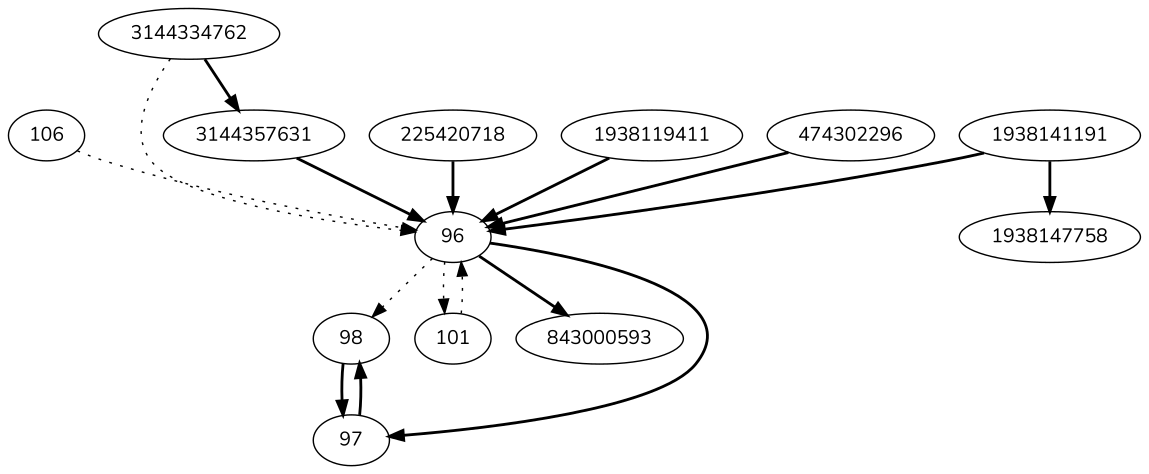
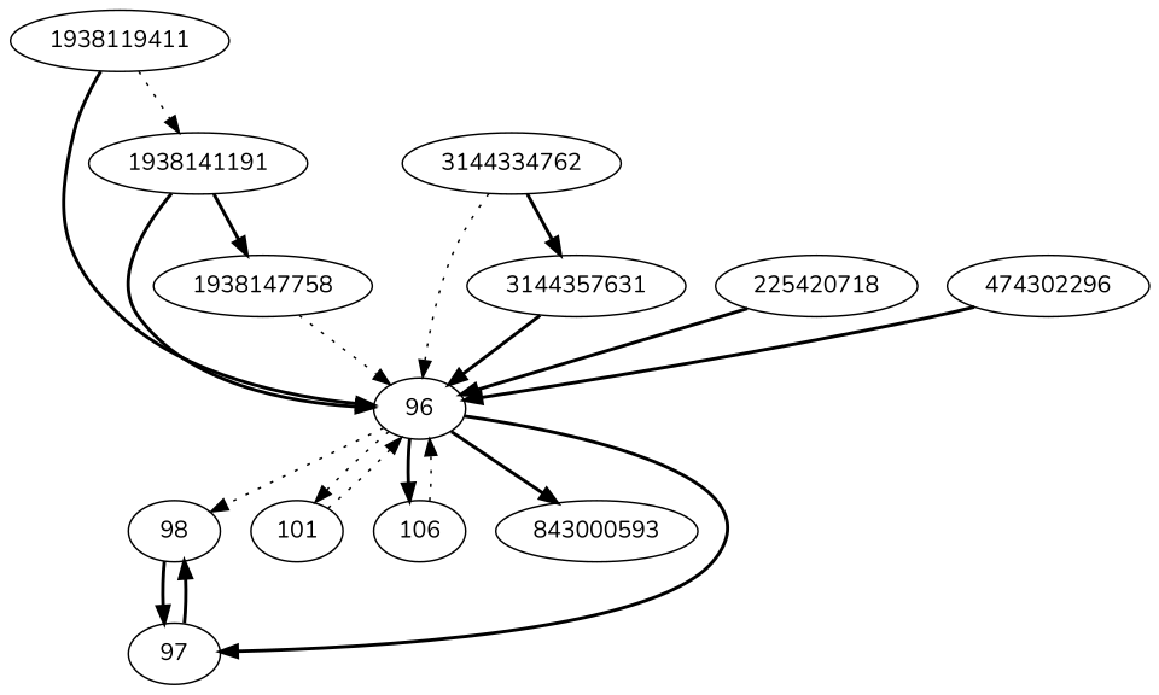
  strict digraph {
    fontname=Nunito
    node [fontname=Nunito]
    edge [fontname=Nunito style=bold]
    96
    98
    101
    n4 [label=106]
    843000593
    97
    1938141191
    1938147758
    3144334762
    3144357631
    225420718
    1938119411
    474302296
    96 -> 98 [style=dotted]
    96 -> 101 [style=dotted]
+   96 -> n4
    96 -> 843000593
    96 -> 97
    98 -> 97
    101 -> 96 [style=dotted]
    n4 -> 96 [style=dotted]
    97 -> 98
    1938141191 -> 96
    1938141191 -> 1938147758
+   1938147758 -> 96 [style=dotted]
    3144334762 -> 96 [style=dotted]
    3144334762 -> 3144357631
    3144357631 -> 96
    225420718 -> 96
    1938119411 -> 96
+   1938119411 -> 1938141191 [style=dotted]
    474302296 -> 96
  }
